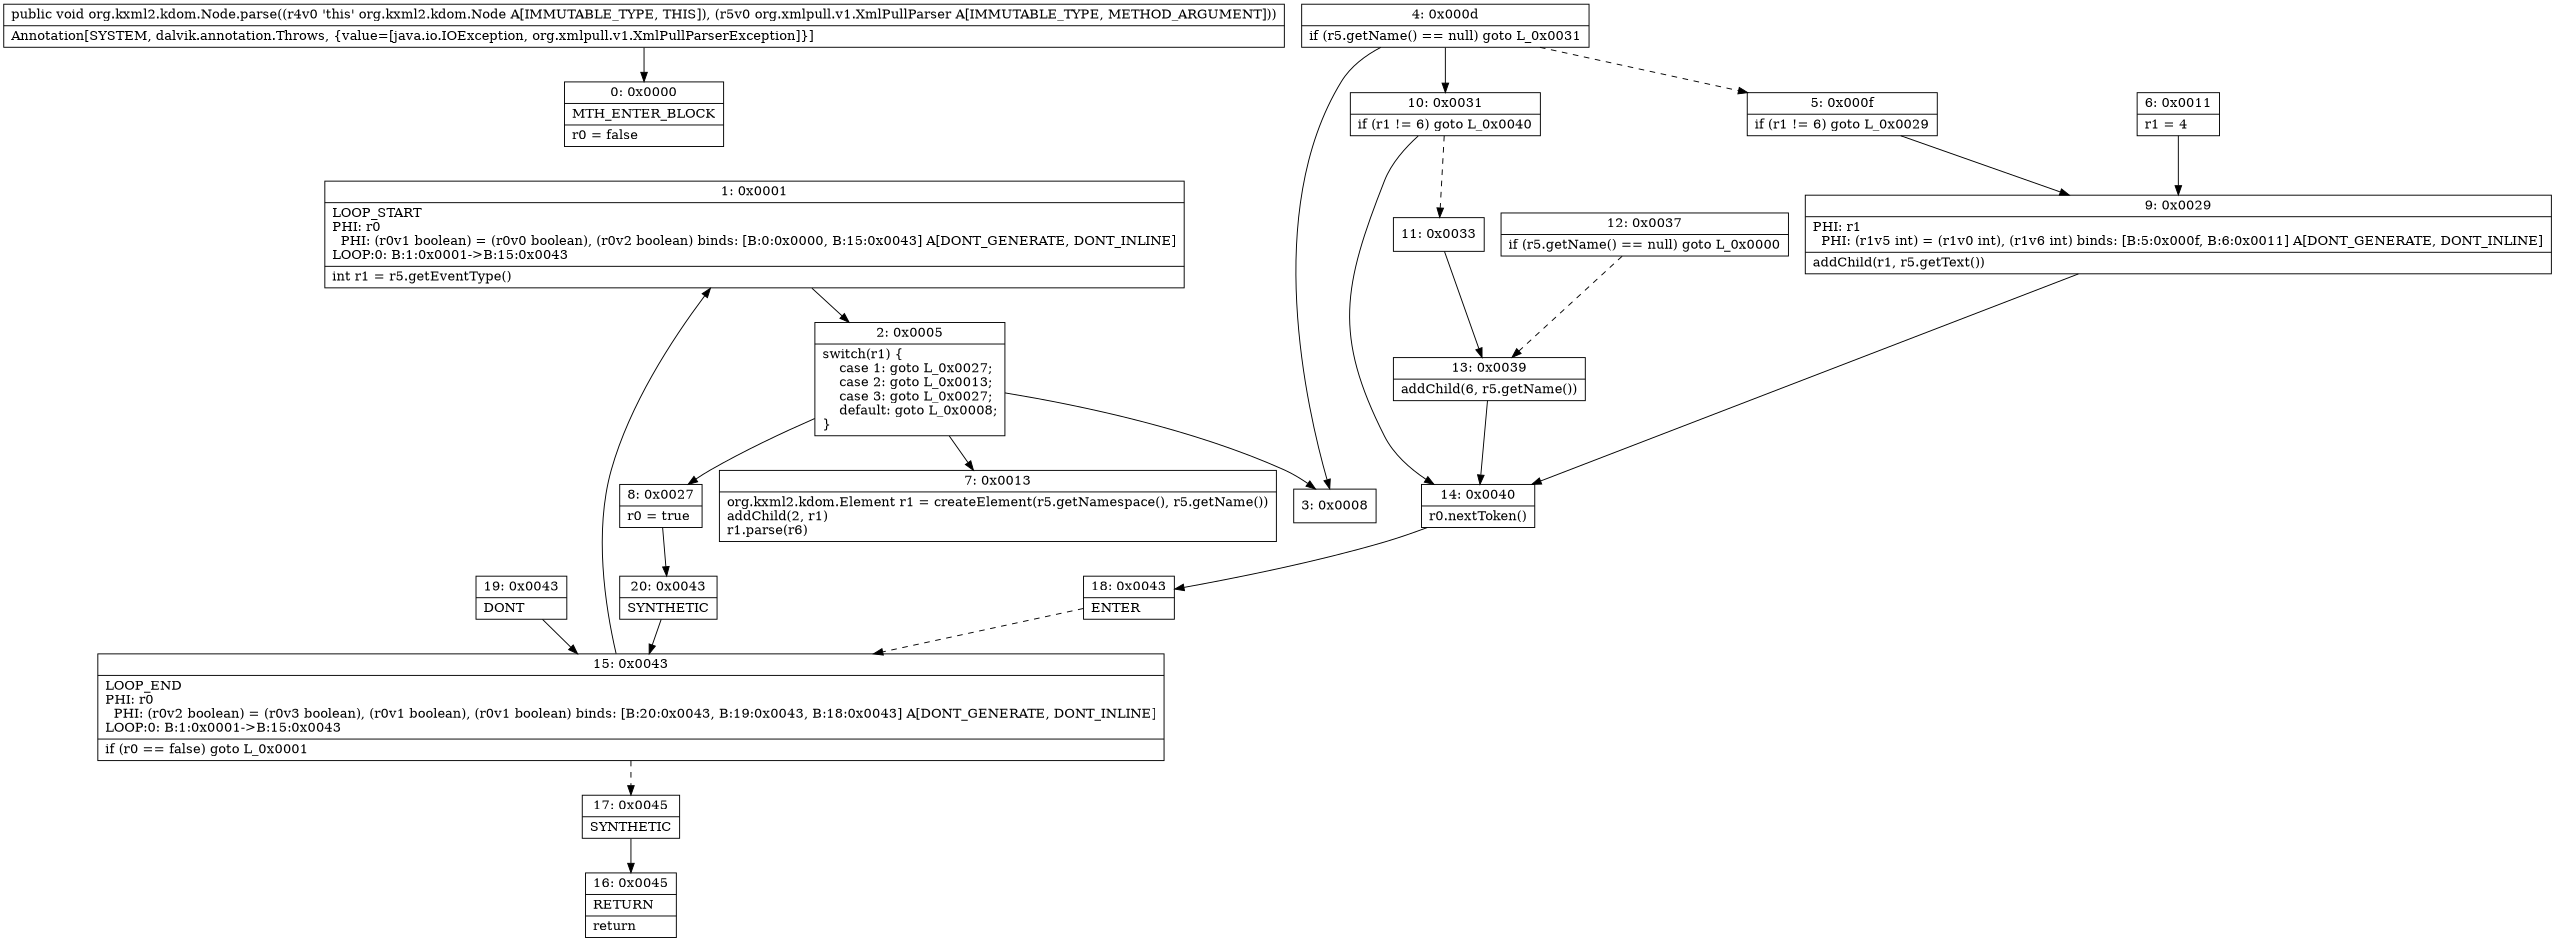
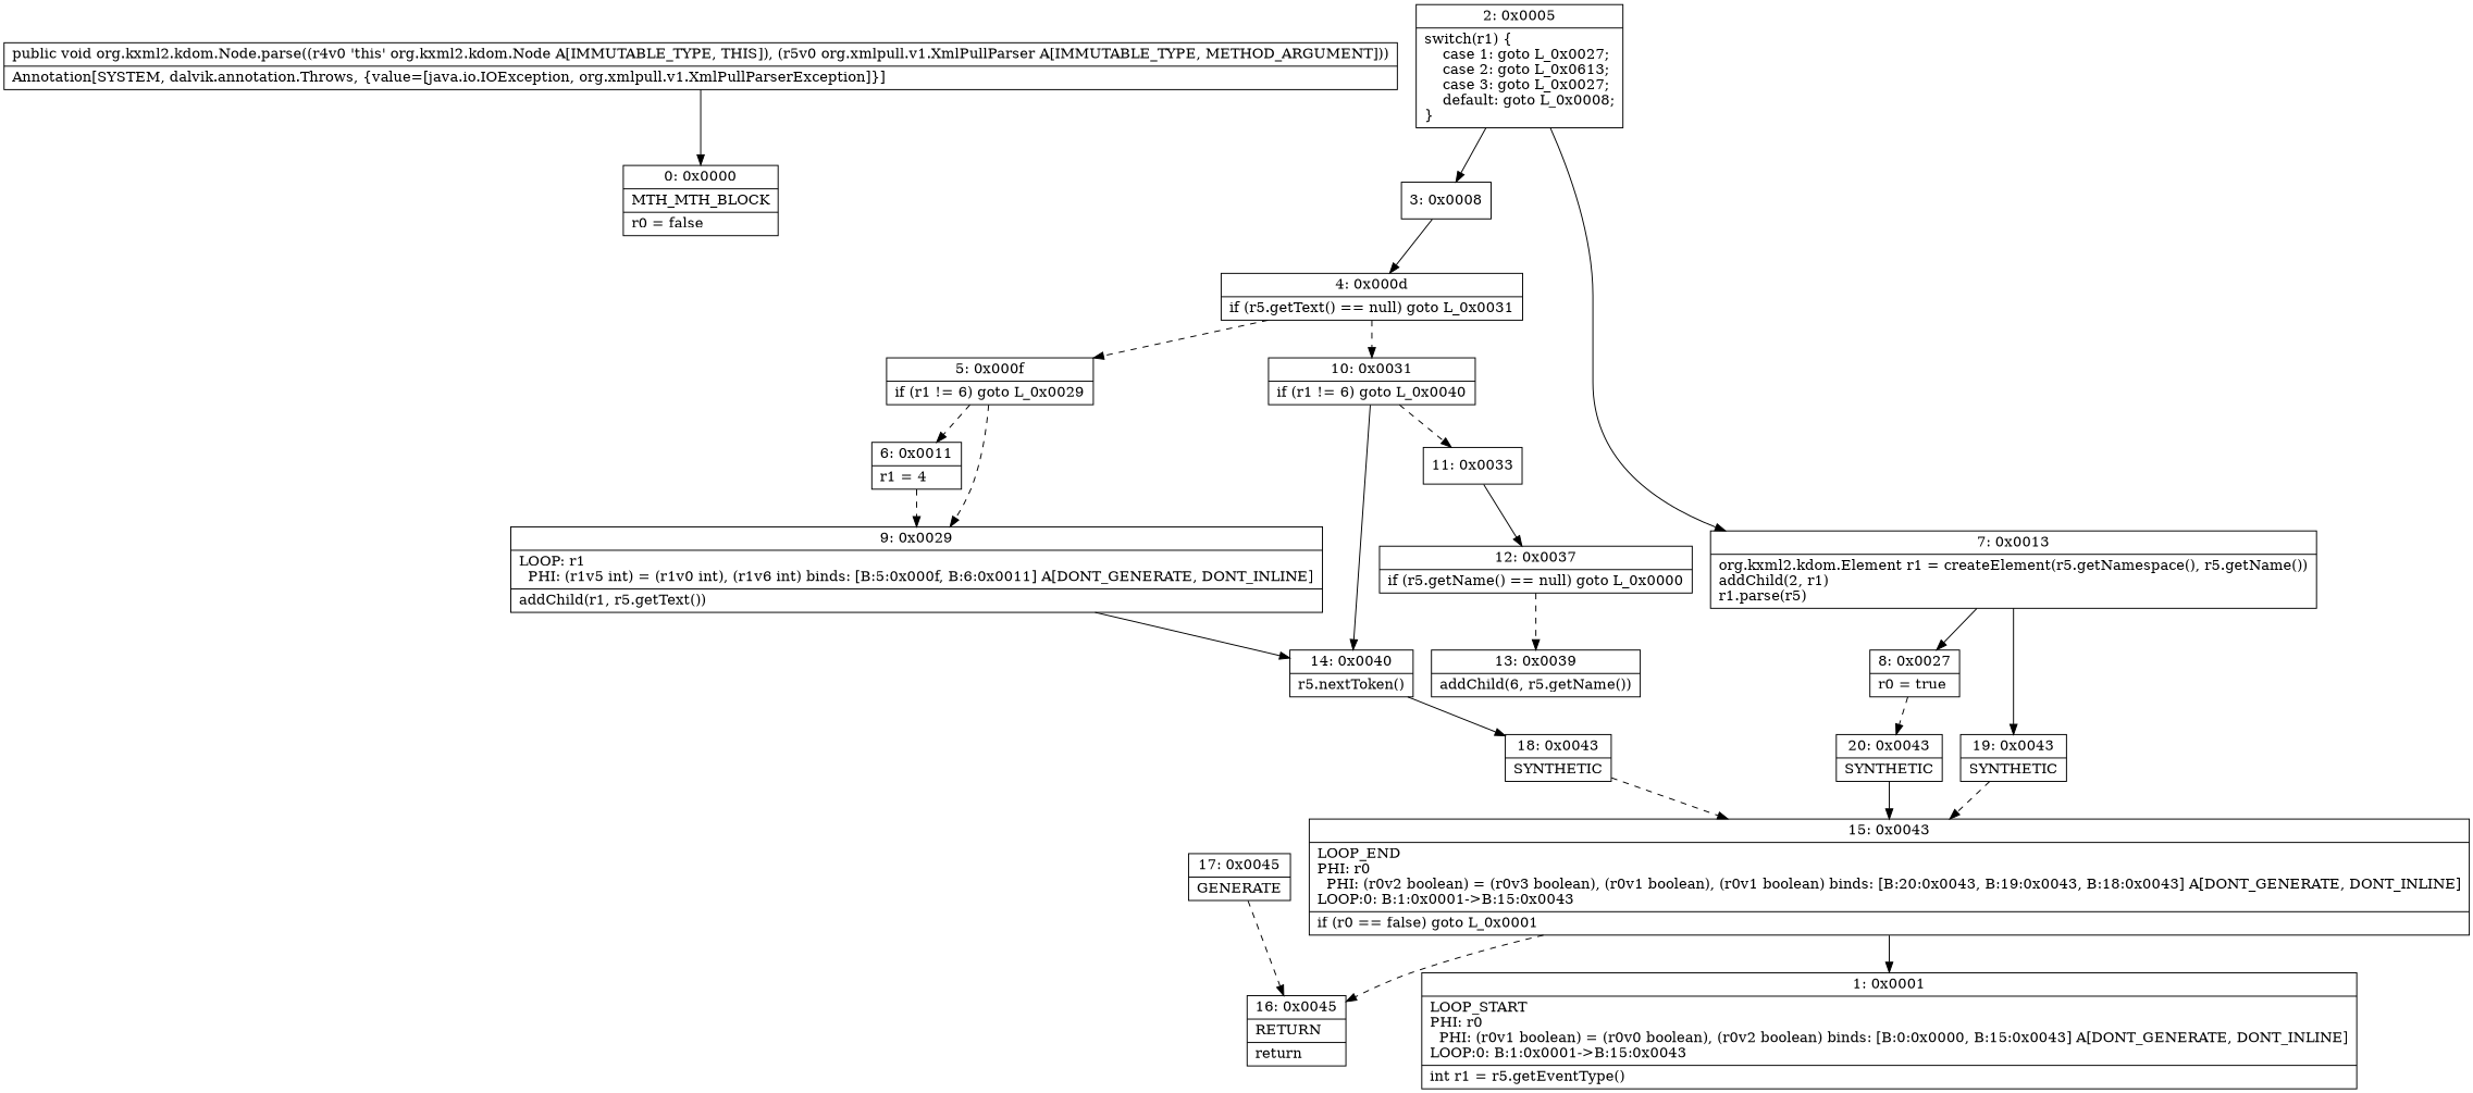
  digraph {
    node [shape=record]
-   n1 [label="{0\:\ 0x0000|MTH_ENTER_BLOCK\l|r0 = false\l}"]
+   n1 [label="{0\:\ 0x0000|MTH_MTH_BLOCK\l|r0 = false\l}"]
    n2 [label="{1\:\ 0x0001|LOOP_START\lPHI: r0 \l  PHI: (r0v1 boolean) = (r0v0 boolean), (r0v2 boolean) binds: [B:0:0x0000, B:15:0x0043] A[DONT_GENERATE, DONT_INLINE]\lLOOP:0: B:1:0x0001\-\>B:15:0x0043\l|int r1 = r5.getEventType()\l}"]
-   n3 [label="{2\:\ 0x0005|switch(r1) \{\l    case 1: goto L_0x0027;\l    case 2: goto L_0x0013;\l    case 3: goto L_0x0027;\l    default: goto L_0x0008;\l\}\l}"]
+   n3 [label="{2\:\ 0x0005|switch(r1) \{\l    case 1: goto L_0x0027;\l    case 2: goto L_0x0613;\l    case 3: goto L_0x0027;\l    default: goto L_0x0008;\l\}\l}"]
    n4 [label="{3\:\ 0x0008}"]
-   n5 [label="{7\:\ 0x0013|org.kxml2.kdom.Element r1 = createElement(r5.getNamespace(), r5.getName())\laddChild(2, r1)\lr1.parse(r6)\l}"]
+   n5 [label="{7\:\ 0x0013|org.kxml2.kdom.Element r1 = createElement(r5.getNamespace(), r5.getName())\laddChild(2, r1)\lr1.parse(r5)\l}"]
    n6 [label="{8\:\ 0x0027|r0 = true\l}"]
-   n7 [label="{4\:\ 0x000d|if (r5.getName() == null) goto L_0x0031\l}"]
-   n8 [label="{19\:\ 0x0043|DONT\l}"]
+   n7 [label="{4\:\ 0x000d|if (r5.getText() == null) goto L_0x0031\l}"]
+   n8 [label="{19\:\ 0x0043|SYNTHETIC\l}"]
    n9 [label="{20\:\ 0x0043|SYNTHETIC\l}"]
    n10 [label="{5\:\ 0x000f|if (r1 != 6) goto L_0x0029\l}"]
    n11 [label="{10\:\ 0x0031|if (r1 != 6) goto L_0x0040\l}"]
    n12 [label="{6\:\ 0x0011|r1 = 4\l}"]
-   n13 [label="{9\:\ 0x0029|PHI: r1 \l  PHI: (r1v5 int) = (r1v0 int), (r1v6 int) binds: [B:5:0x000f, B:6:0x0011] A[DONT_GENERATE, DONT_INLINE]\l|addChild(r1, r5.getText())\l}"]
-   n14 [label="{14\:\ 0x0040|r0.nextToken()\l}"]
+   n13 [label="{9\:\ 0x0029|LOOP: r1 \l  PHI: (r1v5 int) = (r1v0 int), (r1v6 int) binds: [B:5:0x000f, B:6:0x0011] A[DONT_GENERATE, DONT_INLINE]\l|addChild(r1, r5.getText())\l}"]
+   n14 [label="{14\:\ 0x0040|r5.nextToken()\l}"]
    n15 [label="{11\:\ 0x0033}"]
    n16 [label="{15\:\ 0x0043|LOOP_END\lPHI: r0 \l  PHI: (r0v2 boolean) = (r0v3 boolean), (r0v1 boolean), (r0v1 boolean) binds: [B:20:0x0043, B:19:0x0043, B:18:0x0043] A[DONT_GENERATE, DONT_INLINE]\lLOOP:0: B:1:0x0001\-\>B:15:0x0043\l|if (r0 == false) goto L_0x0001\l}"]
-   n17 [label="{18\:\ 0x0043|ENTER\l}"]
+   n17 [label="{18\:\ 0x0043|SYNTHETIC\l}"]
    n18 [label="{12\:\ 0x0037|if (r5.getName() == null) goto L_0x0000\l}"]
    n19 [label="{13\:\ 0x0039|addChild(6, r5.getName())\l}"]
-   n20 [label="{17\:\ 0x0045|SYNTHETIC\l}"]
+   n20 [label="{17\:\ 0x0045|GENERATE\l}"]
    n21 [label="{16\:\ 0x0045|RETURN\l|return\l}"]
    n22 [label="{public void org.kxml2.kdom.Node.parse((r4v0 'this' org.kxml2.kdom.Node A[IMMUTABLE_TYPE, THIS]), (r5v0 org.xmlpull.v1.XmlPullParser A[IMMUTABLE_TYPE, METHOD_ARGUMENT]))  | Annotation[SYSTEM, dalvik.annotation.Throws, \{value=[java.io.IOException, org.xmlpull.v1.XmlPullParserException]\}]\l}"]
-   n2 -> n3
    n3 -> n4
    n3 -> n5
-   n3 -> n6
-   n7 -> n4
-   n6 -> n9
+   n5 -> n6
+   n4 -> n7
+   n5 -> n8
+   n6 -> n9 [style=dashed]
    n7 -> n10 [style=dashed]
-   n7 -> n11
-   n8 -> n16
+   n7 -> n11 [style=dashed]
+   n8 -> n16 [style=dashed]
    n9 -> n16
-   n10 -> n13
+   n10 -> n12 [style=dashed]
+   n10 -> n13 [style=dashed]
    n11 -> n14
    n11 -> n15 [style=dashed]
-   n12 -> n13
+   n12 -> n13 [style=dashed]
    n13 -> n14
    n14 -> n17
-   n15 -> n19
+   n15 -> n18
    n16 -> n2
-   n16 -> n20 [style=dashed]
+   n16 -> n21 [style=dashed]
    n17 -> n16 [style=dashed]
    n18 -> n19 [style=dashed]
-   n19 -> n14
-   n20 -> n21
+   n20 -> n21 [style=dashed]
    n22 -> n1
  }
